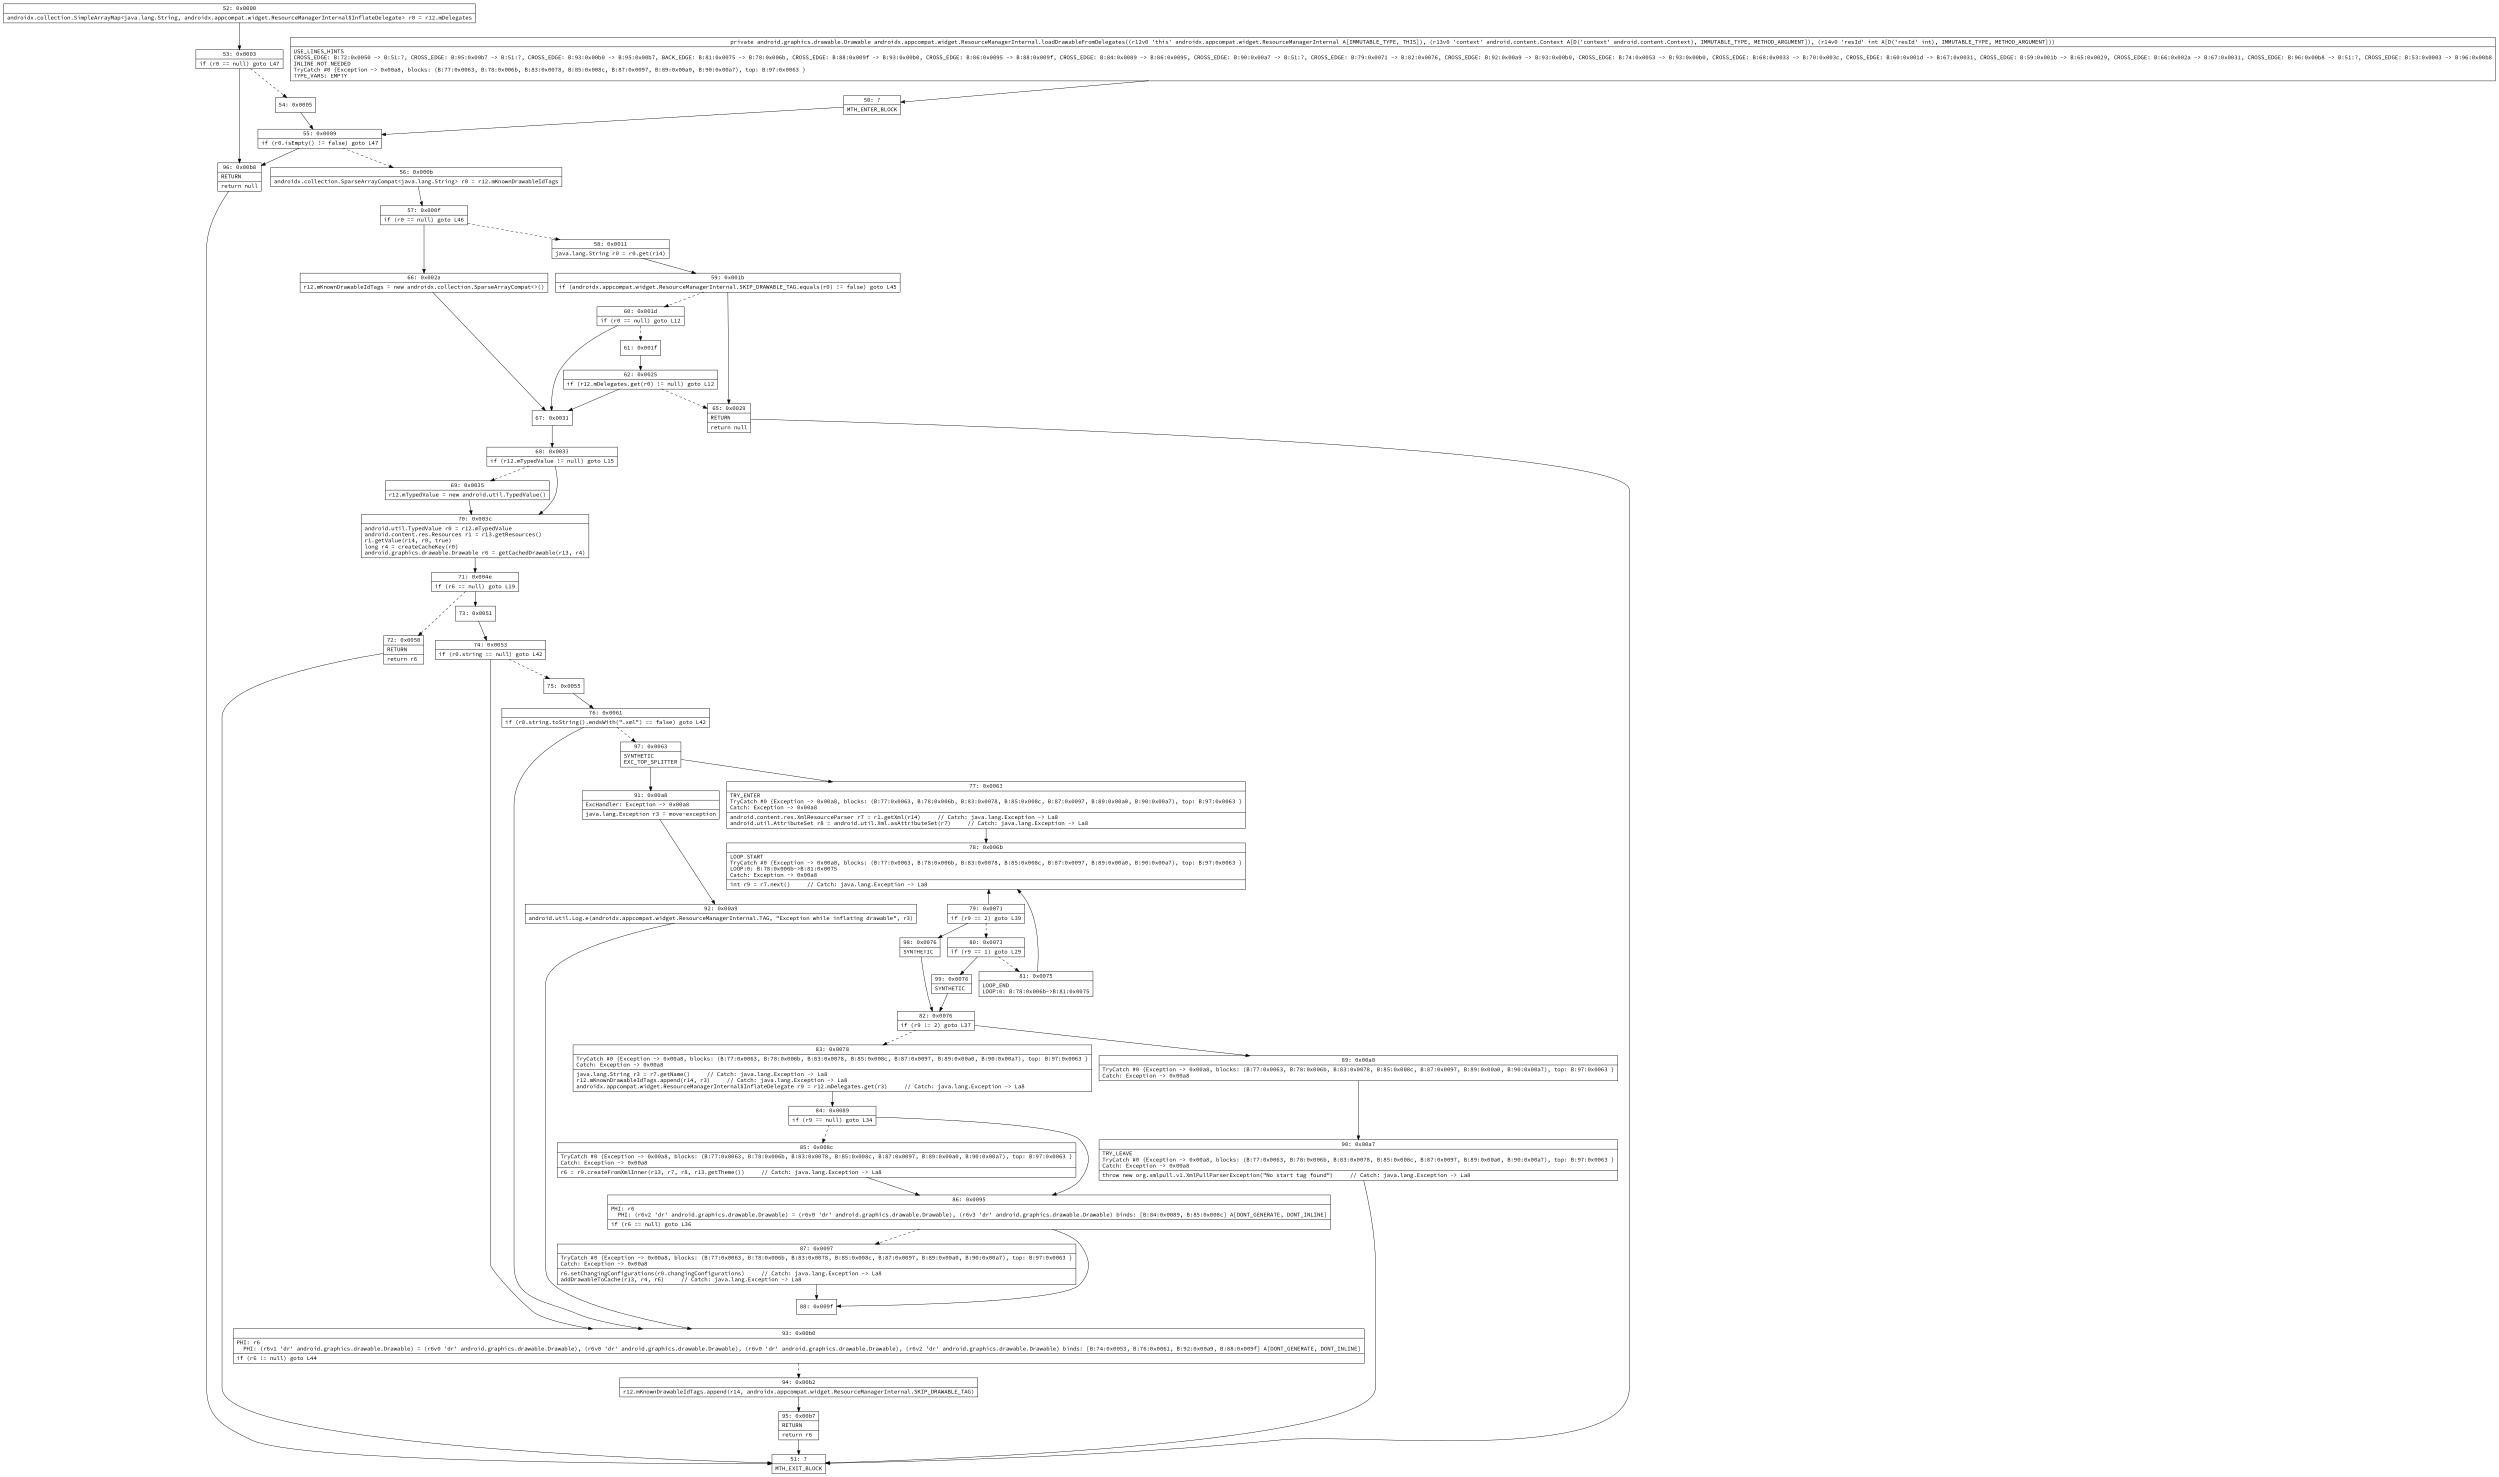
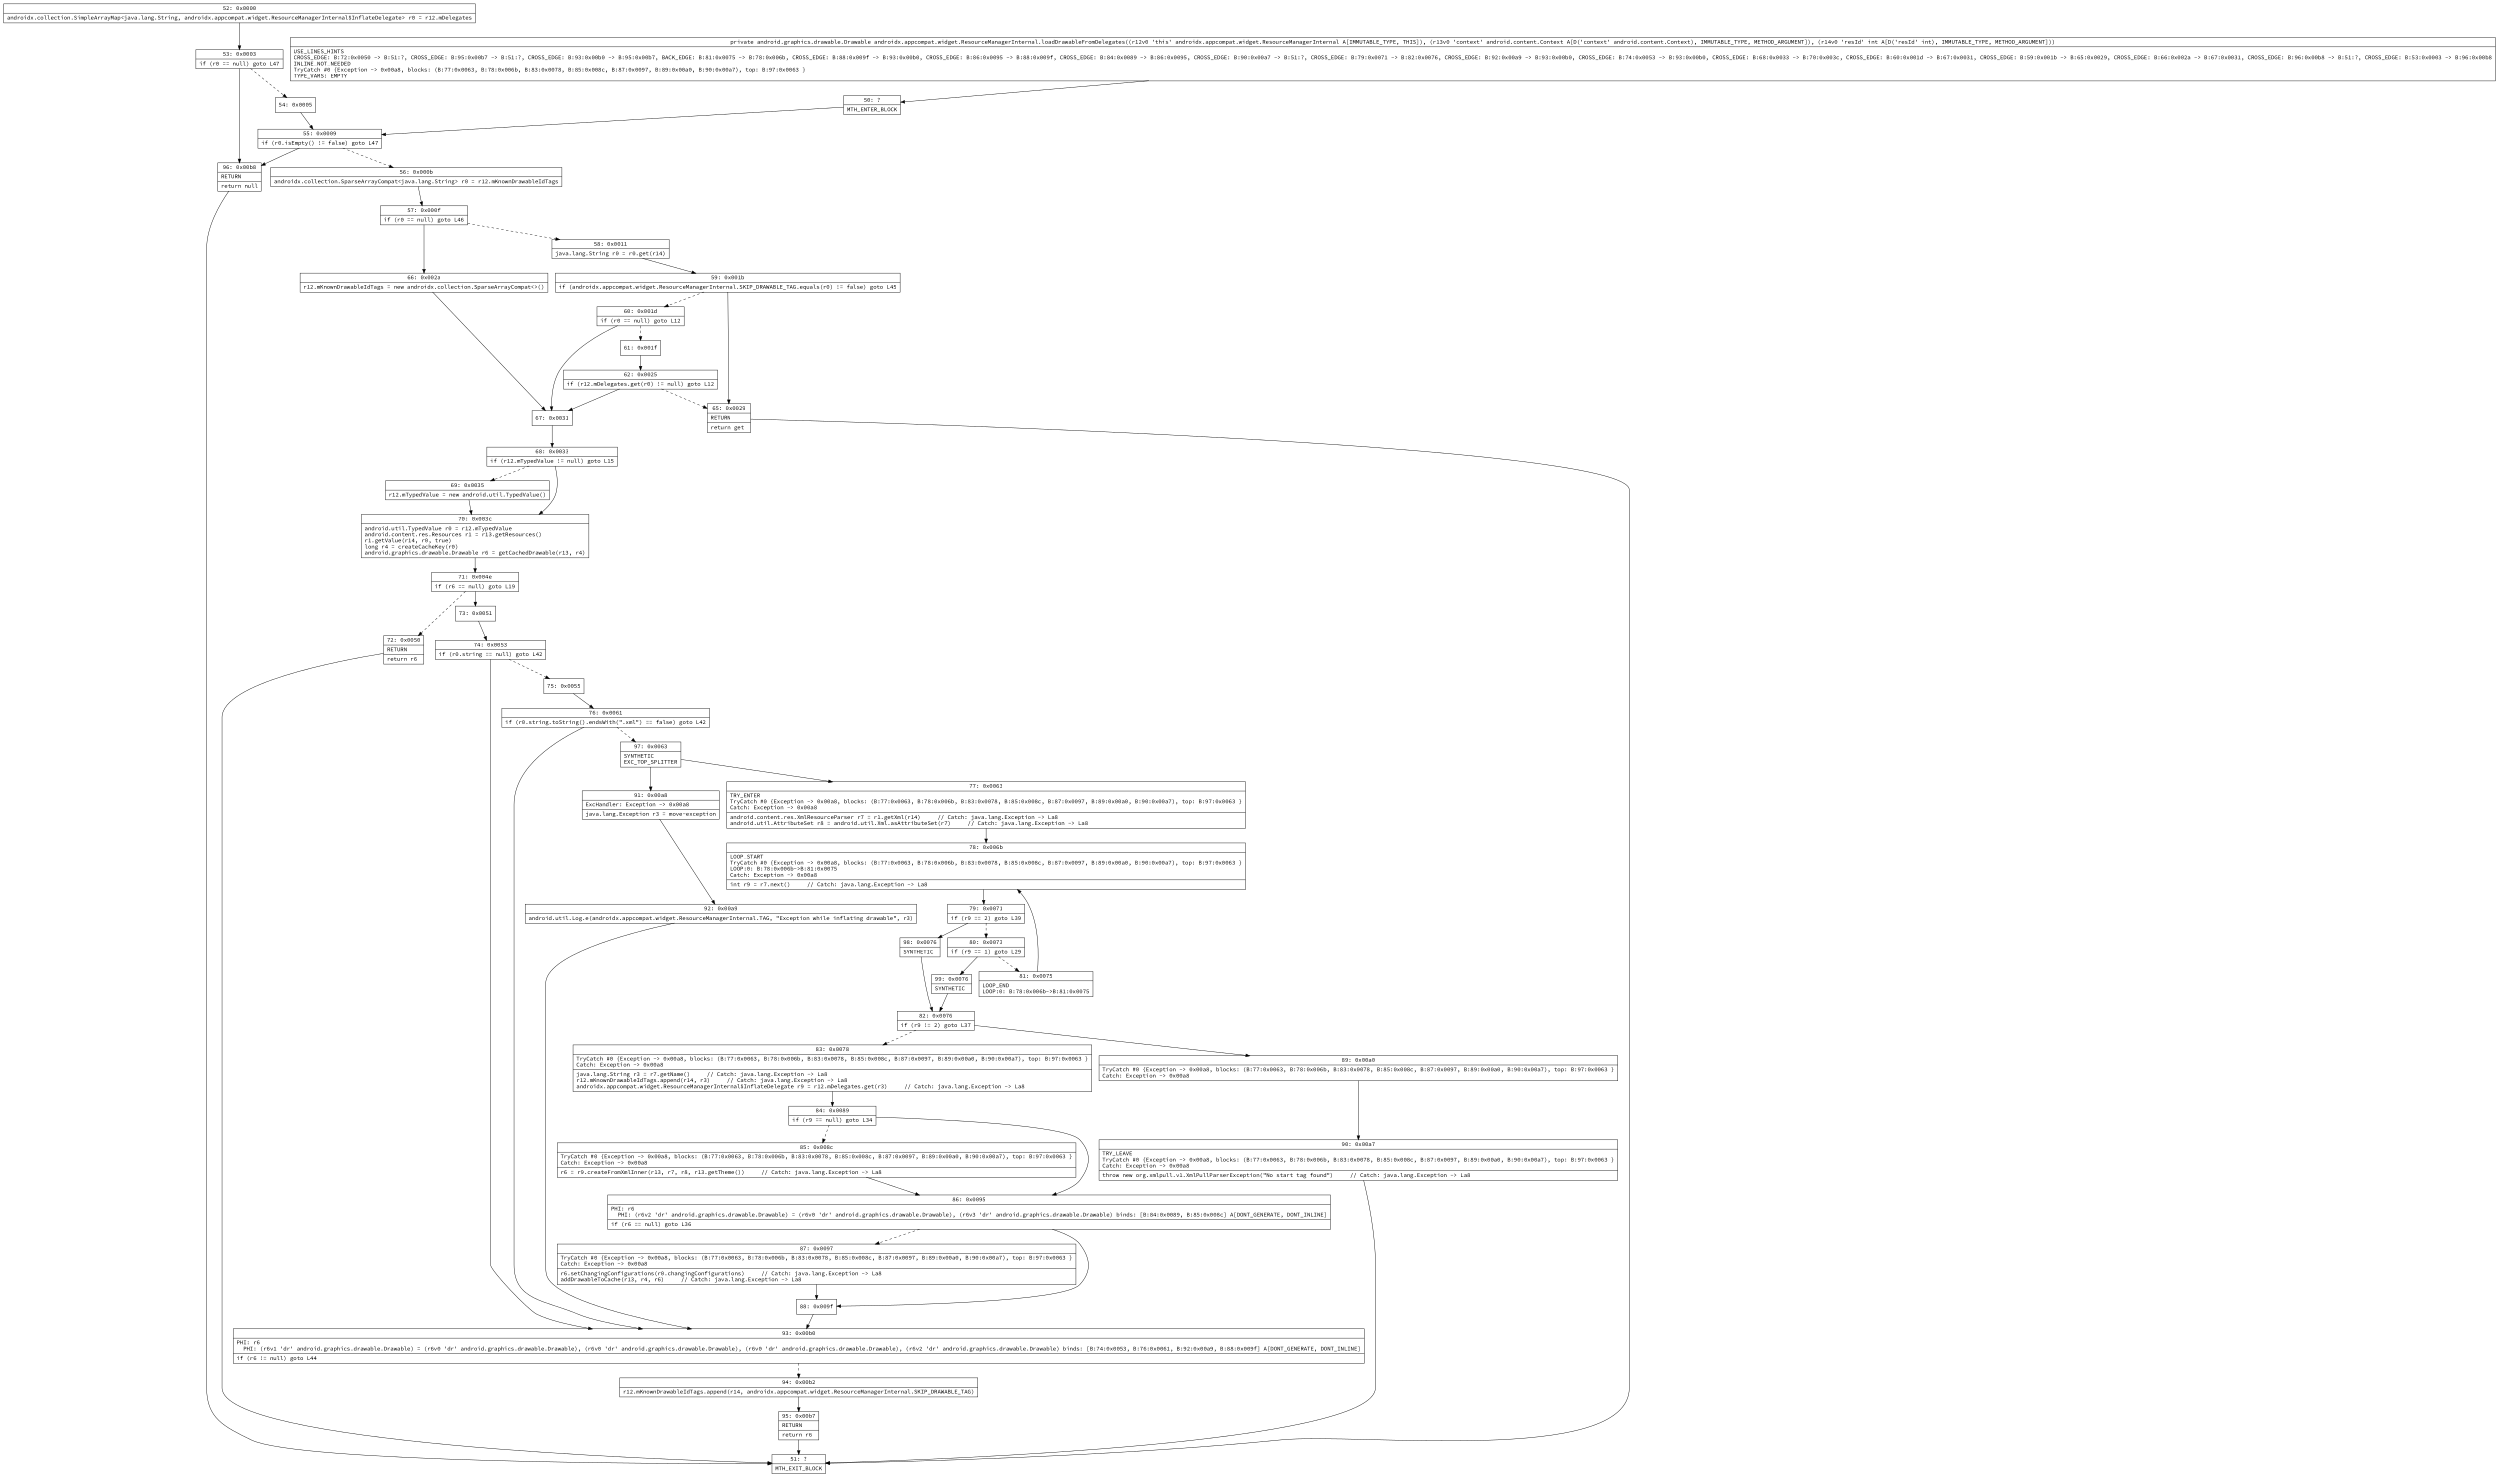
  digraph {
    fontname="Source Code Pro"
    node [fontname="Source Code Pro" shape=record]
    edge [fontname="Source Code Pro"]
    n1 [label="{50\:\ ?|MTH_ENTER_BLOCK\l}"]
    n2 [label="{55\:\ 0x0009|if (r0.isEmpty() != false) goto L47\l}"]
    n3 [label="{52\:\ 0x0000|androidx.collection.SimpleArrayMap\<java.lang.String, androidx.appcompat.widget.ResourceManagerInternal$InflateDelegate\> r0 = r12.mDelegates\l}"]
    n4 [label="{53\:\ 0x0003|if (r0 == null) goto L47\l}"]
    n5 [label="{54\:\ 0x0005}"]
    n6 [label="{96\:\ 0x00b8|RETURN\l|return null\l}"]
    n7 [label="{51\:\ ?|MTH_EXIT_BLOCK\l}"]
    n8 [label="{56\:\ 0x000b|androidx.collection.SparseArrayCompat\<java.lang.String\> r0 = r12.mKnownDrawableIdTags\l}"]
    n9 [label="{57\:\ 0x000f|if (r0 == null) goto L46\l}"]
    n10 [label="{58\:\ 0x0011|java.lang.String r0 = r0.get(r14)\l}"]
    n11 [label="{66\:\ 0x002a|r12.mKnownDrawableIdTags = new androidx.collection.SparseArrayCompat\<\>()\l}"]
    n12 [label="{59\:\ 0x001b|if (androidx.appcompat.widget.ResourceManagerInternal.SKIP_DRAWABLE_TAG.equals(r0) != false) goto L45\l}"]
    n13 [label="{67\:\ 0x0031}"]
    n14 [label="{60\:\ 0x001d|if (r0 == null) goto L12\l}"]
-   n15 [label="{65\:\ 0x0029|RETURN\l|return null\l}"]
+   n15 [label="{65\:\ 0x0029|RETURN\l|return get\l}"]
    n16 [label="{61\:\ 0x001f}"]
    n17 [label="{62\:\ 0x0025|if (r12.mDelegates.get(r0) != null) goto L12\l}"]
    n18 [label="{68\:\ 0x0033|if (r12.mTypedValue != null) goto L15\l}"]
    n19 [label="{69\:\ 0x0035|r12.mTypedValue = new android.util.TypedValue()\l}"]
    n20 [label="{70\:\ 0x003c|android.util.TypedValue r0 = r12.mTypedValue\landroid.content.res.Resources r1 = r13.getResources()\lr1.getValue(r14, r0, true)\llong r4 = createCacheKey(r0)\landroid.graphics.drawable.Drawable r6 = getCachedDrawable(r13, r4)\l}"]
    n21 [label="{71\:\ 0x004e|if (r6 == null) goto L19\l}"]
    n22 [label="{72\:\ 0x0050|RETURN\l|return r6\l}"]
    n23 [label="{73\:\ 0x0051}"]
    n24 [label="{74\:\ 0x0053|if (r0.string == null) goto L42\l}"]
    n25 [label="{75\:\ 0x0055}"]
    n26 [label="{93\:\ 0x00b0|PHI: r6 \l  PHI: (r6v1 'dr' android.graphics.drawable.Drawable) = (r6v0 'dr' android.graphics.drawable.Drawable), (r6v0 'dr' android.graphics.drawable.Drawable), (r6v0 'dr' android.graphics.drawable.Drawable), (r6v2 'dr' android.graphics.drawable.Drawable) binds: [B:74:0x0053, B:76:0x0061, B:92:0x00a9, B:88:0x009f] A[DONT_GENERATE, DONT_INLINE]\l|if (r6 != null) goto L44\l}"]
    n27 [label="{76\:\ 0x0061|if (r0.string.toString().endsWith(\".xml\") == false) goto L42\l}"]
    n28 [label="{94\:\ 0x00b2|r12.mKnownDrawableIdTags.append(r14, androidx.appcompat.widget.ResourceManagerInternal.SKIP_DRAWABLE_TAG)\l}"]
    n29 [label="{97\:\ 0x0063|SYNTHETIC\lEXC_TOP_SPLITTER\l}"]
    n30 [label="{77\:\ 0x0063|TRY_ENTER\lTryCatch #0 \{Exception \-\> 0x00a8, blocks: (B:77:0x0063, B:78:0x006b, B:83:0x0078, B:85:0x008c, B:87:0x0097, B:89:0x00a0, B:90:0x00a7), top: B:97:0x0063 \}\lCatch: Exception \-\> 0x00a8\l|android.content.res.XmlResourceParser r7 = r1.getXml(r14)     \/\/ Catch: java.lang.Exception \-\> La8\landroid.util.AttributeSet r8 = android.util.Xml.asAttributeSet(r7)     \/\/ Catch: java.lang.Exception \-\> La8\l}"]
    n31 [label="{91\:\ 0x00a8|ExcHandler: Exception \-\> 0x00a8\l|java.lang.Exception r3 = move\-exception\l}"]
    n32 [label="{78\:\ 0x006b|LOOP_START\lTryCatch #0 \{Exception \-\> 0x00a8, blocks: (B:77:0x0063, B:78:0x006b, B:83:0x0078, B:85:0x008c, B:87:0x0097, B:89:0x00a0, B:90:0x00a7), top: B:97:0x0063 \}\lLOOP:0: B:78:0x006b\-\>B:81:0x0075\lCatch: Exception \-\> 0x00a8\l|int r9 = r7.next()     \/\/ Catch: java.lang.Exception \-\> La8\l}"]
    n33 [label="{92\:\ 0x00a9|android.util.Log.e(androidx.appcompat.widget.ResourceManagerInternal.TAG, \"Exception while inflating drawable\", r3)\l}"]
    n34 [label="{79\:\ 0x0071|if (r9 == 2) goto L39\l}"]
    n35 [label="{80\:\ 0x0073|if (r9 == 1) goto L29\l}"]
    n36 [label="{98\:\ 0x0076|SYNTHETIC\l}"]
    n37 [label="{81\:\ 0x0075|LOOP_END\lLOOP:0: B:78:0x006b\-\>B:81:0x0075\l}"]
    n38 [label="{99\:\ 0x0076|SYNTHETIC\l}"]
    n39 [label="{82\:\ 0x0076|if (r9 != 2) goto L37\l}"]
    n40 [label="{83\:\ 0x0078|TryCatch #0 \{Exception \-\> 0x00a8, blocks: (B:77:0x0063, B:78:0x006b, B:83:0x0078, B:85:0x008c, B:87:0x0097, B:89:0x00a0, B:90:0x00a7), top: B:97:0x0063 \}\lCatch: Exception \-\> 0x00a8\l|java.lang.String r3 = r7.getName()     \/\/ Catch: java.lang.Exception \-\> La8\lr12.mKnownDrawableIdTags.append(r14, r3)     \/\/ Catch: java.lang.Exception \-\> La8\landroidx.appcompat.widget.ResourceManagerInternal$InflateDelegate r9 = r12.mDelegates.get(r3)     \/\/ Catch: java.lang.Exception \-\> La8\l}"]
    n41 [label="{89\:\ 0x00a0|TryCatch #0 \{Exception \-\> 0x00a8, blocks: (B:77:0x0063, B:78:0x006b, B:83:0x0078, B:85:0x008c, B:87:0x0097, B:89:0x00a0, B:90:0x00a7), top: B:97:0x0063 \}\lCatch: Exception \-\> 0x00a8\l}"]
    n42 [label="{84\:\ 0x0089|if (r9 == null) goto L34\l}"]
    n43 [label="{90\:\ 0x00a7|TRY_LEAVE\lTryCatch #0 \{Exception \-\> 0x00a8, blocks: (B:77:0x0063, B:78:0x006b, B:83:0x0078, B:85:0x008c, B:87:0x0097, B:89:0x00a0, B:90:0x00a7), top: B:97:0x0063 \}\lCatch: Exception \-\> 0x00a8\l|throw new org.xmlpull.v1.XmlPullParserException(\"No start tag found\")     \/\/ Catch: java.lang.Exception \-\> La8\l}"]
    n44 [label="{85\:\ 0x008c|TryCatch #0 \{Exception \-\> 0x00a8, blocks: (B:77:0x0063, B:78:0x006b, B:83:0x0078, B:85:0x008c, B:87:0x0097, B:89:0x00a0, B:90:0x00a7), top: B:97:0x0063 \}\lCatch: Exception \-\> 0x00a8\l|r6 = r9.createFromXmlInner(r13, r7, r8, r13.getTheme())     \/\/ Catch: java.lang.Exception \-\> La8\l}"]
    n45 [label="{86\:\ 0x0095|PHI: r6 \l  PHI: (r6v2 'dr' android.graphics.drawable.Drawable) = (r6v0 'dr' android.graphics.drawable.Drawable), (r6v3 'dr' android.graphics.drawable.Drawable) binds: [B:84:0x0089, B:85:0x008c] A[DONT_GENERATE, DONT_INLINE]\l|if (r6 == null) goto L36\l}"]
    n46 [label="{87\:\ 0x0097|TryCatch #0 \{Exception \-\> 0x00a8, blocks: (B:77:0x0063, B:78:0x006b, B:83:0x0078, B:85:0x008c, B:87:0x0097, B:89:0x00a0, B:90:0x00a7), top: B:97:0x0063 \}\lCatch: Exception \-\> 0x00a8\l|r6.setChangingConfigurations(r0.changingConfigurations)     \/\/ Catch: java.lang.Exception \-\> La8\laddDrawableToCache(r13, r4, r6)     \/\/ Catch: java.lang.Exception \-\> La8\l}"]
    n47 [label="{88\:\ 0x009f}"]
    n48 [label="{95\:\ 0x00b7|RETURN\l|return r6\l}"]
    n49 [label="{private android.graphics.drawable.Drawable androidx.appcompat.widget.ResourceManagerInternal.loadDrawableFromDelegates((r12v0 'this' androidx.appcompat.widget.ResourceManagerInternal A[IMMUTABLE_TYPE, THIS]), (r13v0 'context' android.content.Context A[D('context' android.content.Context), IMMUTABLE_TYPE, METHOD_ARGUMENT]), (r14v0 'resId' int A[D('resId' int), IMMUTABLE_TYPE, METHOD_ARGUMENT]))  | USE_LINES_HINTS\lCROSS_EDGE: B:72:0x0050 \-\> B:51:?, CROSS_EDGE: B:95:0x00b7 \-\> B:51:?, CROSS_EDGE: B:93:0x00b0 \-\> B:95:0x00b7, BACK_EDGE: B:81:0x0075 \-\> B:78:0x006b, CROSS_EDGE: B:88:0x009f \-\> B:93:0x00b0, CROSS_EDGE: B:86:0x0095 \-\> B:88:0x009f, CROSS_EDGE: B:84:0x0089 \-\> B:86:0x0095, CROSS_EDGE: B:90:0x00a7 \-\> B:51:?, CROSS_EDGE: B:79:0x0071 \-\> B:82:0x0076, CROSS_EDGE: B:92:0x00a9 \-\> B:93:0x00b0, CROSS_EDGE: B:74:0x0053 \-\> B:93:0x00b0, CROSS_EDGE: B:68:0x0033 \-\> B:70:0x003c, CROSS_EDGE: B:60:0x001d \-\> B:67:0x0031, CROSS_EDGE: B:59:0x001b \-\> B:65:0x0029, CROSS_EDGE: B:66:0x002a \-\> B:67:0x0031, CROSS_EDGE: B:96:0x00b8 \-\> B:51:?, CROSS_EDGE: B:53:0x0003 \-\> B:96:0x00b8\lINLINE_NOT_NEEDED\lTryCatch #0 \{Exception \-\> 0x00a8, blocks: (B:77:0x0063, B:78:0x006b, B:83:0x0078, B:85:0x008c, B:87:0x0097, B:89:0x00a0, B:90:0x00a7), top: B:97:0x0063 \}\lTYPE_VARS: EMPTY\l}"]
    n1 -> n2
    n2 -> n6
    n2 -> n8 [style=dashed]
    n3 -> n4
    n4 -> n5 [style=dashed]
    n4 -> n6
    n5 -> n2
    n6 -> n7
    n8 -> n9
    n9 -> n10 [style=dashed]
    n9 -> n11
    n10 -> n12
    n11 -> n13
    n12 -> n14 [style=dashed]
    n12 -> n15
    n13 -> n18
    n14 -> n13
    n14 -> n16 [style=dashed]
    n15 -> n7
    n16 -> n17
    n17 -> n13
    n17 -> n15 [style=dashed]
    n18 -> n19 [style=dashed]
    n18 -> n20
    n19 -> n20
    n20 -> n21
    n21 -> n22 [style=dashed]
    n21 -> n23
    n22 -> n7
    n23 -> n24
    n24 -> n25 [style=dashed]
    n24 -> n26
    n25 -> n27
    n26 -> n28 [style=dashed]
    n27 -> n26
    n27 -> n29 [style=dashed]
    n28 -> n48
    n29 -> n30
    n29 -> n31
    n30 -> n32
    n31 -> n33
-   n34 -> n32
+   n32 -> n34
    n33 -> n26
    n34 -> n35 [style=dashed]
    n34 -> n36
    n35 -> n37 [style=dashed]
    n35 -> n38
    n36 -> n39
    n37 -> n32
    n38 -> n39
    n39 -> n40 [style=dashed]
    n39 -> n41
    n40 -> n42
    n41 -> n43
    n42 -> n44 [style=dashed]
    n42 -> n45
    n43 -> n7
    n44 -> n45
    n45 -> n46 [style=dashed]
    n45 -> n47
    n46 -> n47
+   n47 -> n26
    n48 -> n7
    n49 -> n1
  }
